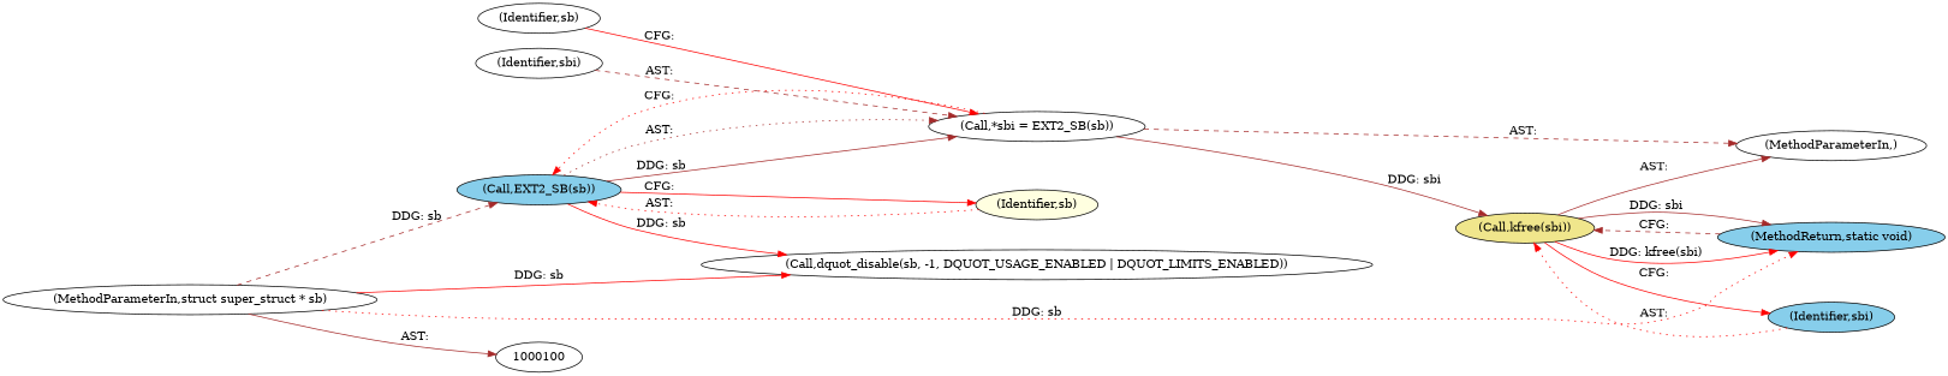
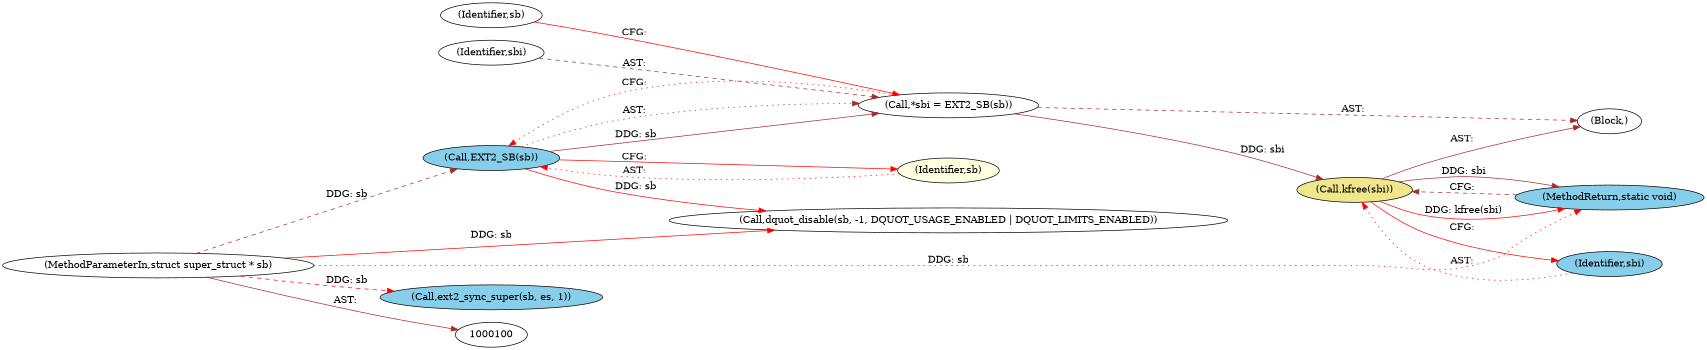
  digraph {
    rankdir=LR
    node [fillcolor=white style=filled]
    edge [color=red style=solid]
    n1 [fillcolor=khaki label="(Call,kfree(sbi))"]
    n2 [fillcolor=skyblue label="(MethodReturn,static void)"]
    n3 [fillcolor=skyblue label="(Identifier,sbi)"]
-   n4 [label="(MethodParameterIn,)"]
+   n4 [label="(Block,)"]
    n5 [label="(Call,*sbi = EXT2_SB(sb))"]
    n6 [fillcolor=skyblue label="(Call,EXT2_SB(sb))"]
    n7 [label="(Call,dquot_disable(sb, -1, DQUOT_USAGE_ENABLED | DQUOT_LIMITS_ENABLED))"]
    n8 [fillcolor=lightyellow label="(Identifier,sb)"]
    n9 [label="(MethodParameterIn,struct super_struct * sb)"]
+   n10 [fillcolor=skyblue label="(Call,ext2_sync_super(sb, es, 1))"]
    1000100
    n12 [label="(Identifier,sb)"]
    n13 [label="(Identifier,sbi)"]
    n1 -> n2 [label="DDG: kfree(sbi)"]
    n1 -> n2 [color=brown label="DDG: sbi"]
    n1 -> n3 [label="CFG: "]
    n1 -> n4 [color=brown label="AST: "]
    n2 -> n1 [color=brown label="CFG: " style=dashed]
    n3 -> n1 [label="AST: " style=dotted]
    n5 -> n1 [color=brown label="DDG: sbi"]
    n5 -> n4 [color=brown label="AST: " style=dashed]
    n5 -> n6 [label="CFG: " style=dotted]
    n6 -> n5 [color=brown label="AST: " style=dotted]
    n6 -> n5 [color=brown label="DDG: sb"]
    n6 -> n7 [label="DDG: sb"]
    n6 -> n8 [label="CFG: "]
    n8 -> n6 [label="AST: " style=dotted]
    n9 -> n2 [label="DDG: sb" style=dotted]
    n9 -> n6 [color=brown label="DDG: sb" style=dashed]
    n9 -> n7 [label="DDG: sb"]
+   n9 -> n10 [label="DDG: sb" style=dashed]
    n9 -> 1000100 [color=brown label="AST: "]
    n12 -> n5 [label="CFG: "]
    n13 -> n5 [color=brown label="AST: " style=dashed]
  }
